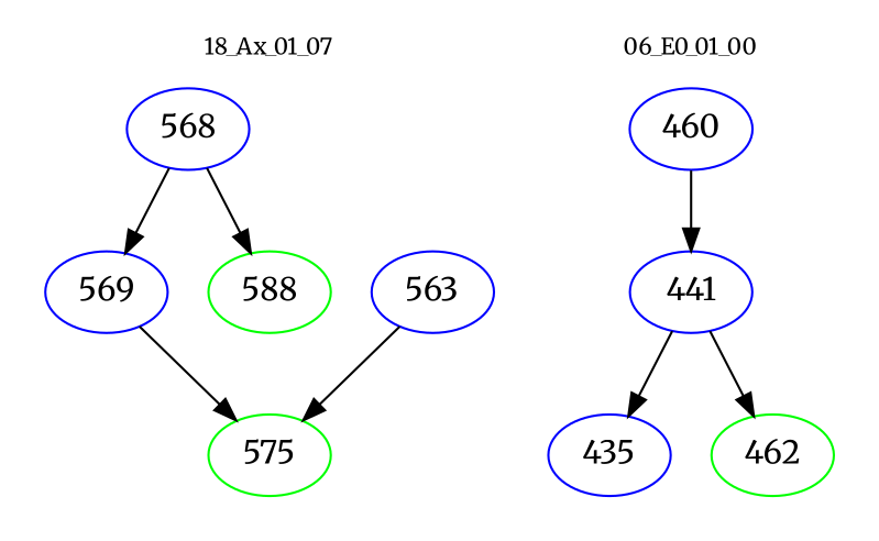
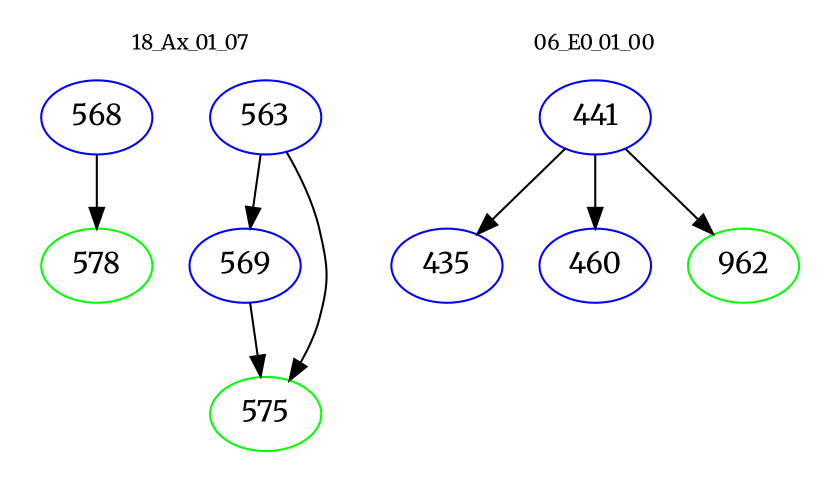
  digraph {
    fontname=Merriweather
    node [color=blue fontname=Merriweather]
    edge [color=black fontname=Merriweather]
    n1 [label=563]
    n2 [label=568]
    n3 [label=569]
-   n4 [color=green label=588]
+   n4 [color=green label=578]
    n5 [color=green label=575]
    n6 [label=441]
    n7 [label=435]
    n8 [label=460]
-   n9 [color=green label=462]
+   n9 [color=green label=962]
    subgraph cluster_1 {
      color=white
      fontsize=10
      label="18_Ax_01_07"
      n1
      n2
      n3
      n4
      n5
    }
    subgraph cluster_2 {
      color=white
      fontsize=10
      label="06_E0_01_00"
      n6
      n7
      n8
      n9
    }
-   n2 -> n3
+   n1 -> n3
    n1 -> n5
    n2 -> n4
    n3 -> n5
    n6 -> n7
-   n8 -> n6
+   n6 -> n8
    n6 -> n9
  }
